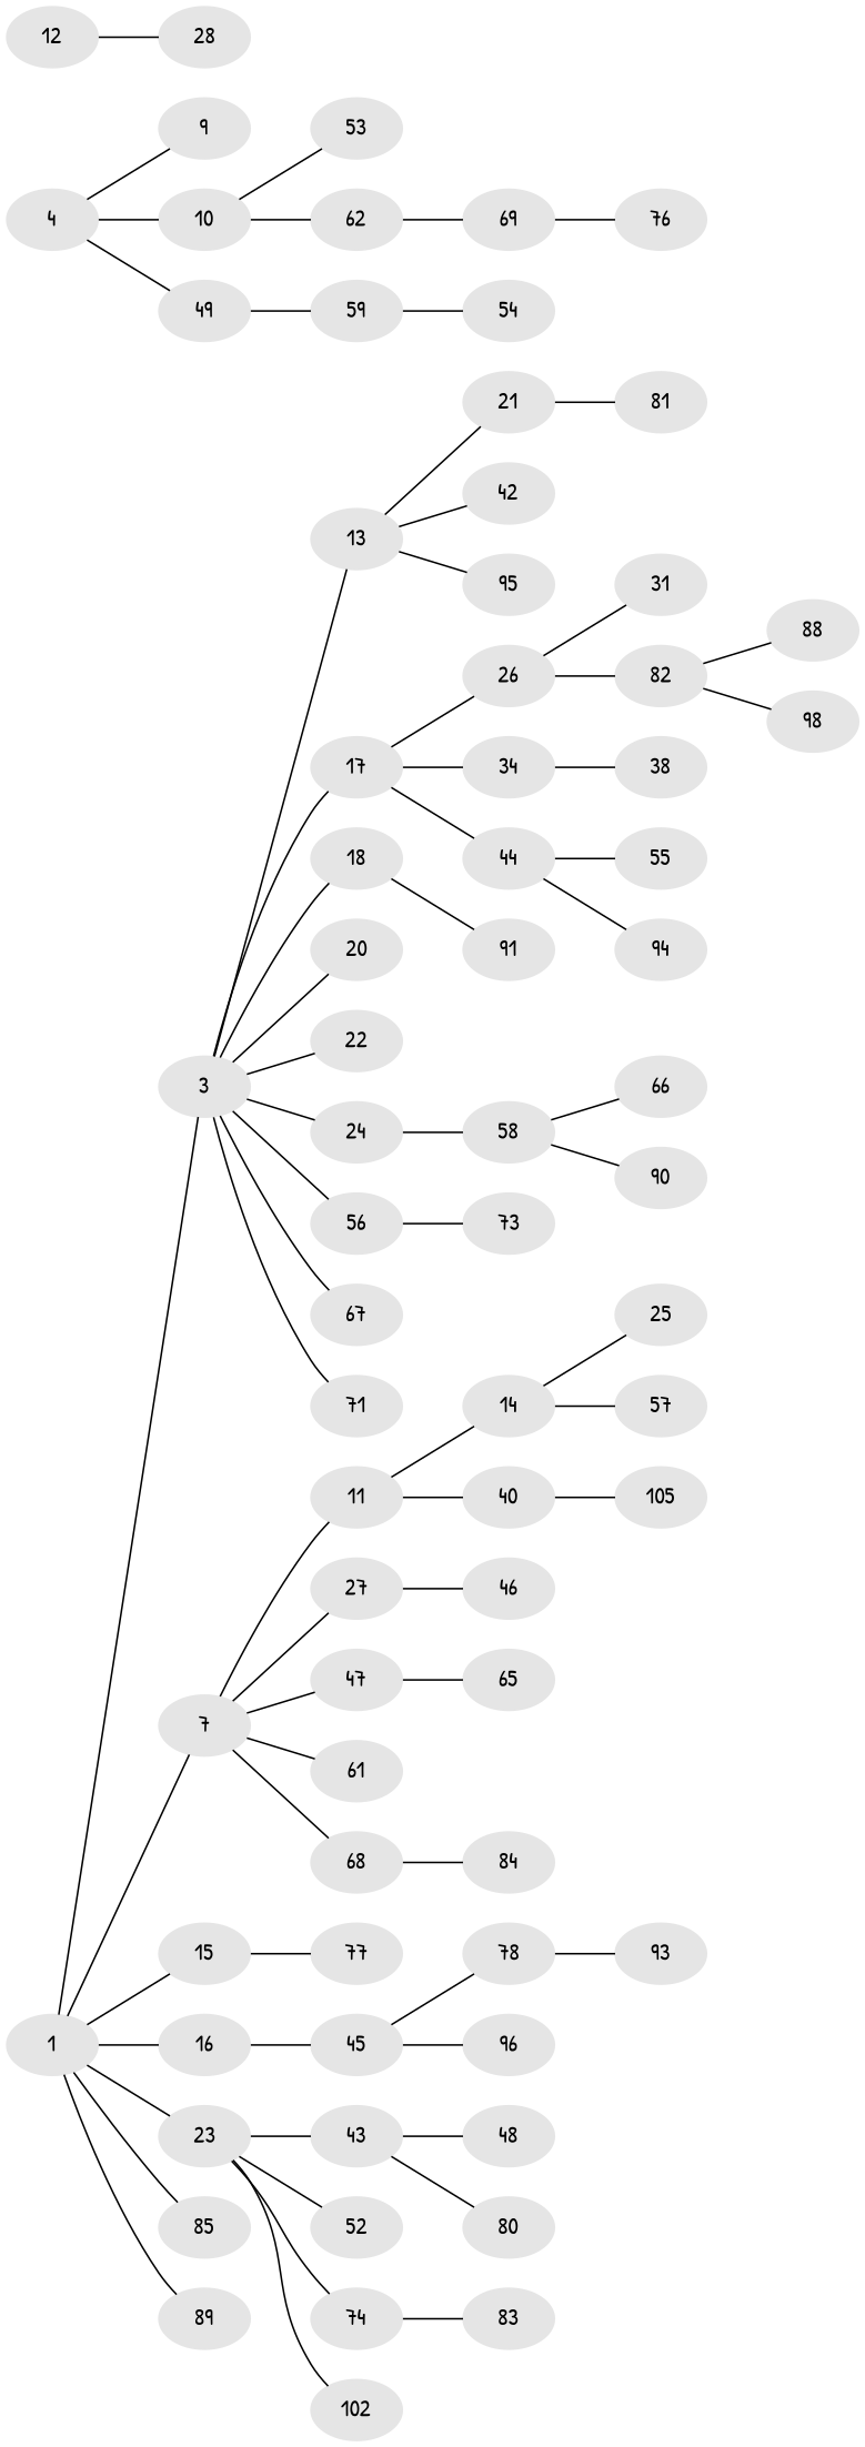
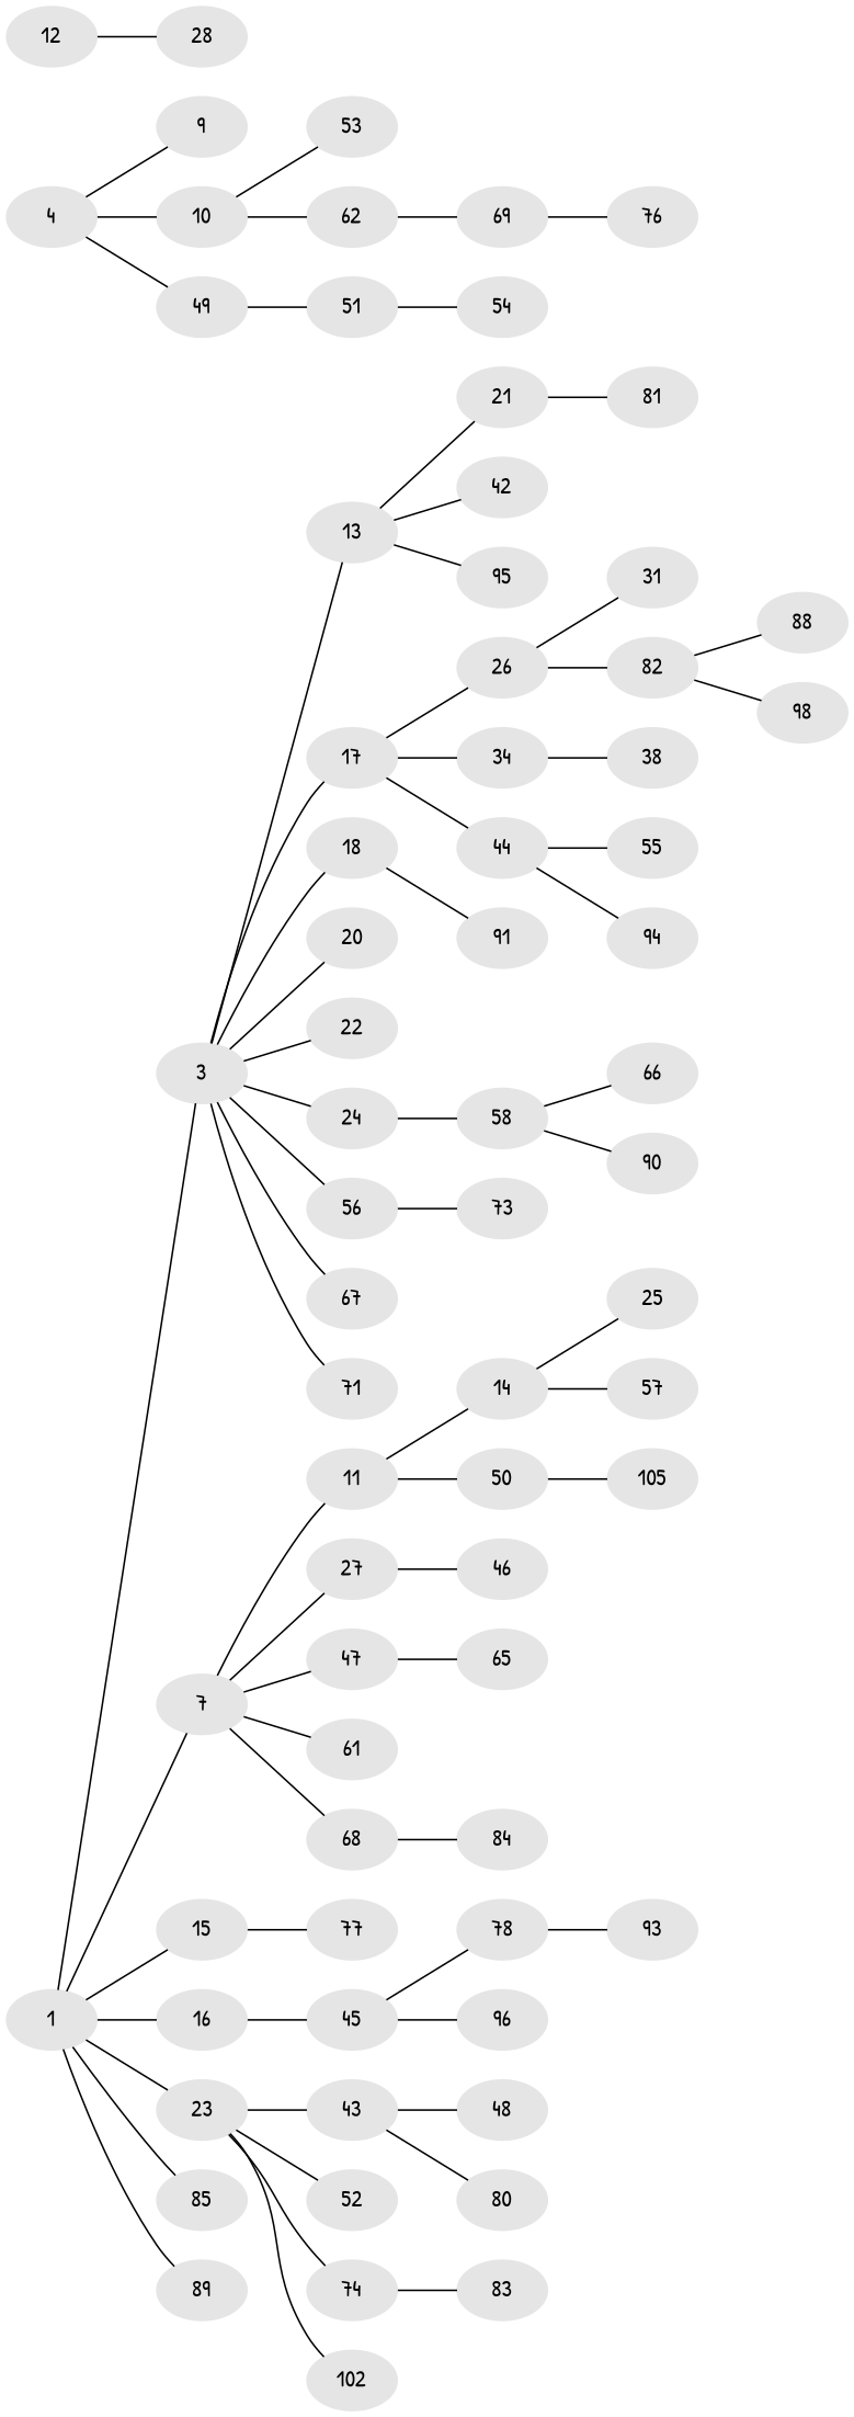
  graph {
    fontname="Patrick Hand"
    rankdir=LR
    node [color=gray90 fontname="Patrick Hand" style=filled]
    edge [fontname="Patrick Hand"]
    1 [super="+2+6"]
    3 [super="+5"]
    7 [super="+39+8"]
    15 [super="+64+60"]
    16
    23 [super="+41"]
    85
    89
    13
    17
    18
    20 [super="+100"]
    22
    24 [super="+35+33"]
    56
    67 [super="+70"]
    71
    4 [super="+29"]
    9
    10 [super="+40+80"]
    49
    11
    27
    47
    61
    68
    77
    45
    43
    52
    74
    102
    21 [super="+79+30"]
    42 [super="+72"]
    95
    26
    n37 [label=34 super="+103"]
    44
    91
    58
    73
    53
    62
-   51 [super="+63" label=59]
+   51 [super="+63"]
    14
-   50 [label=40]
+   50
    46
    65
    84
    12
    28
    69
    25
    57 [super="+92"]
    105
    81
    78
    96
    31
    82
    38
    55
    94
    48
    n65 [label=80]
    83
    66
    90
    88 [super="+101"]
    98
    93
    54
    76
    1 -- 3
    1 -- 7
    1 -- 15
    1 -- 16
    1 -- 23
    1 -- 85
    1 -- 89
    3 -- 13
    3 -- 17
    3 -- 18
    3 -- 20
    3 -- 22
    3 -- 24
    3 -- 56
    3 -- 67
    3 -- 71
    7 -- 11
    7 -- 27
    7 -- 47
    7 -- 61
    7 -- 68
    15 -- 77
    16 -- 45
    23 -- 43
    23 -- 52
    23 -- 74
    23 -- 102
    13 -- 21
    13 -- 42
    13 -- 95
    17 -- 26
    17 -- n37
    17 -- 44
    18 -- 91
    24 -- 58
    56 -- 73
    4 -- 9
    4 -- 10
    4 -- 49
    10 -- 53
    10 -- 62
    49 -- 51
    11 -- 14
    11 -- 50
    27 -- 46
    47 -- 65
    68 -- 84
    45 -- 78
    45 -- 96
    43 -- 48
    43 -- n65
    74 -- 83
    21 -- 81
    26 -- 31
    26 -- 82
    n37 -- 38
    44 -- 55
    44 -- 94
    58 -- 66
    58 -- 90
    62 -- 69
    51 -- 54
    14 -- 25
    14 -- 57
    50 -- 105
    12 -- 28
    69 -- 76
    78 -- 93
    82 -- 88
    82 -- 98
  }
